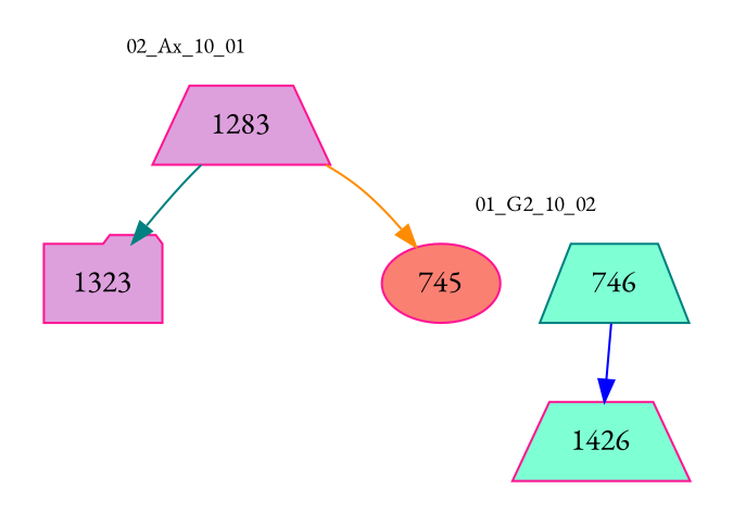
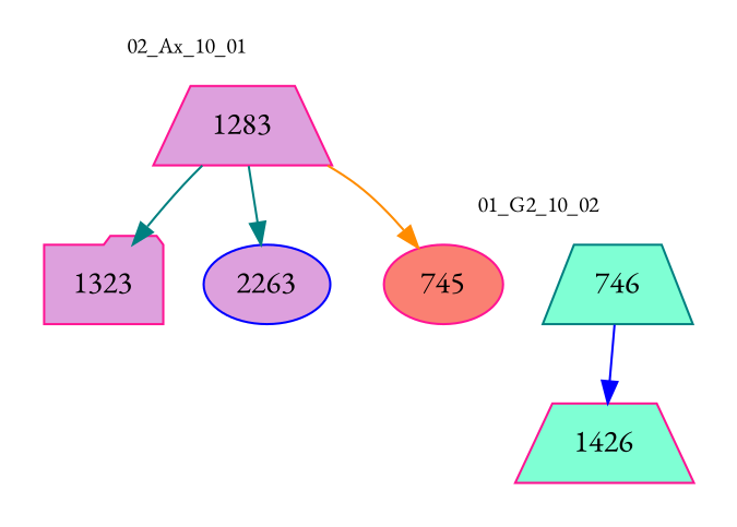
  digraph {
    fontname="EB Garamond"
    node [color=deeppink fillcolor=plum fontname="EB Garamond" shape=trapezium style=filled]
    edge [color=teal fontname="EB Garamond"]
    n1 [label=1283]
    n2 [label=1323 shape=folder]
+   n3 [color=blue label=2263 shape=ellipse]
    n4 [color=teal fillcolor=aquamarine label=746]
    n5 [fillcolor=aquamarine label=1426]
    n6 [fillcolor=salmon label=745 shape=ellipse]
    subgraph cluster_1 {
      color=white
      fontsize=10
      label="02_Ax_10_01"
      n1
      n2
+     n3
    }
    subgraph cluster_2 {
      color=white
      fontsize=10
      label="01_G2_10_02"
      n4
      n5
      n6
    }
    n1 -> n2
+   n1 -> n3
    n1 -> n6 [color=darkorange]
    n4 -> n5 [color=blue]
  }
